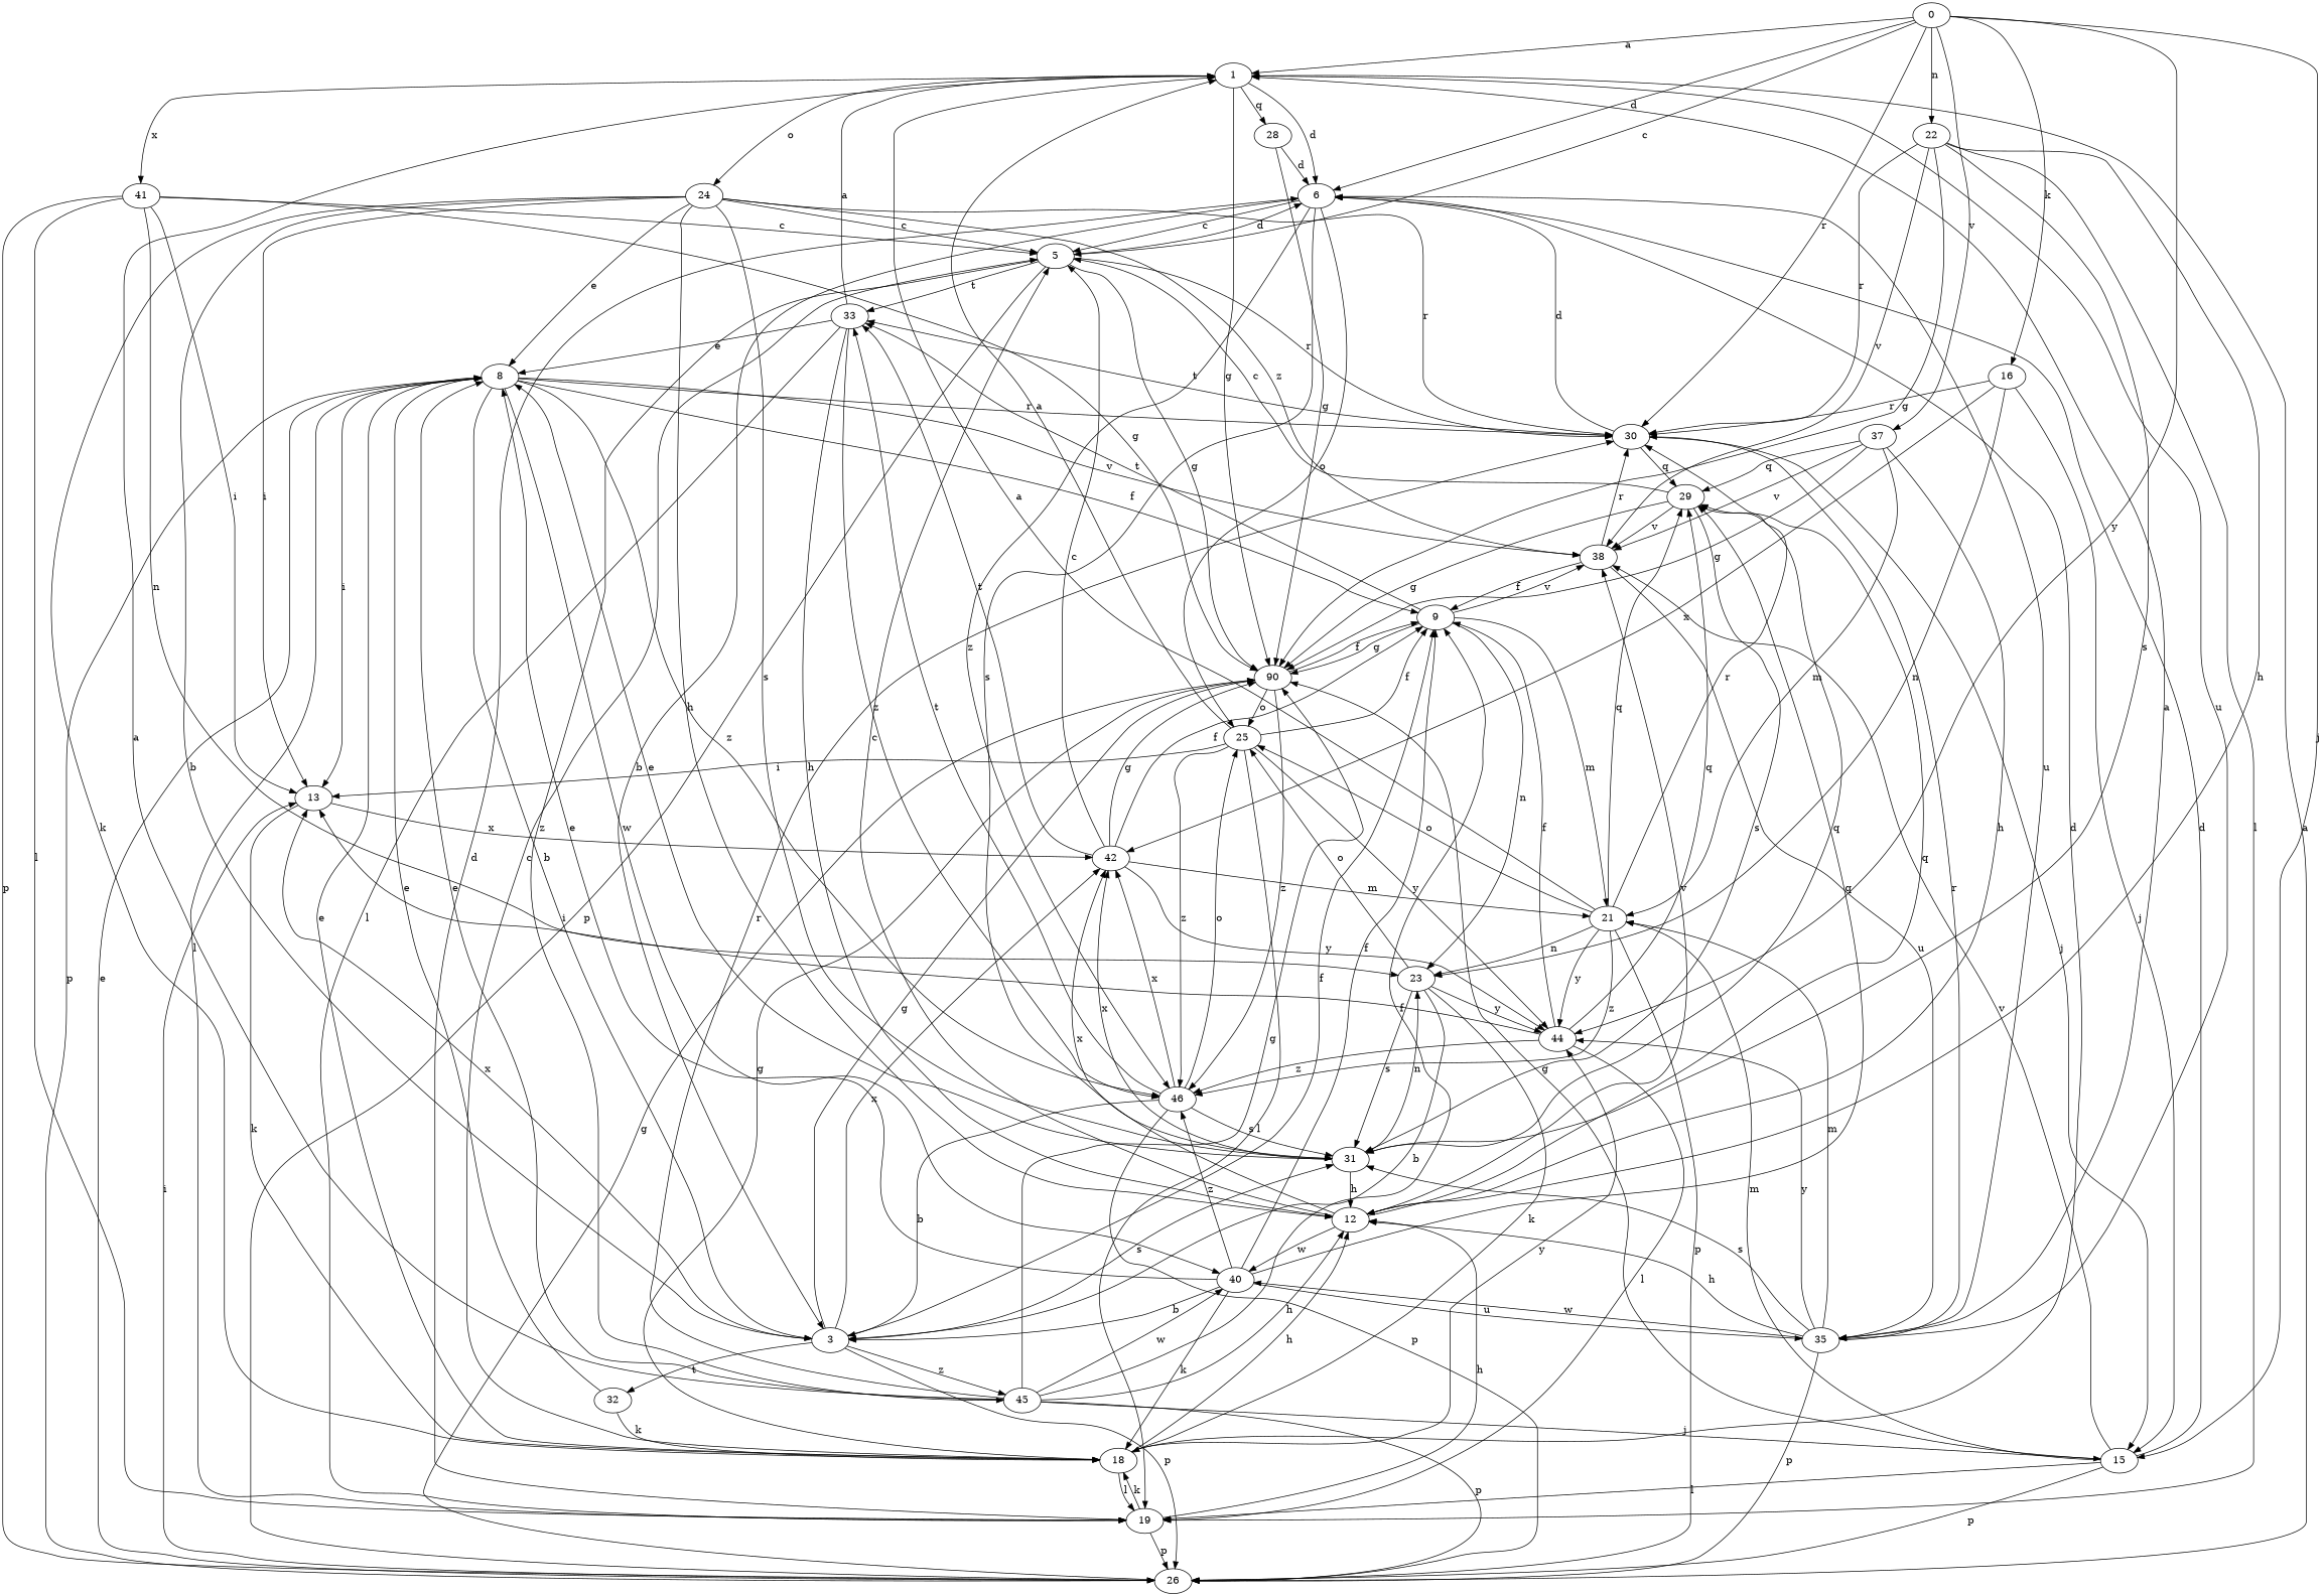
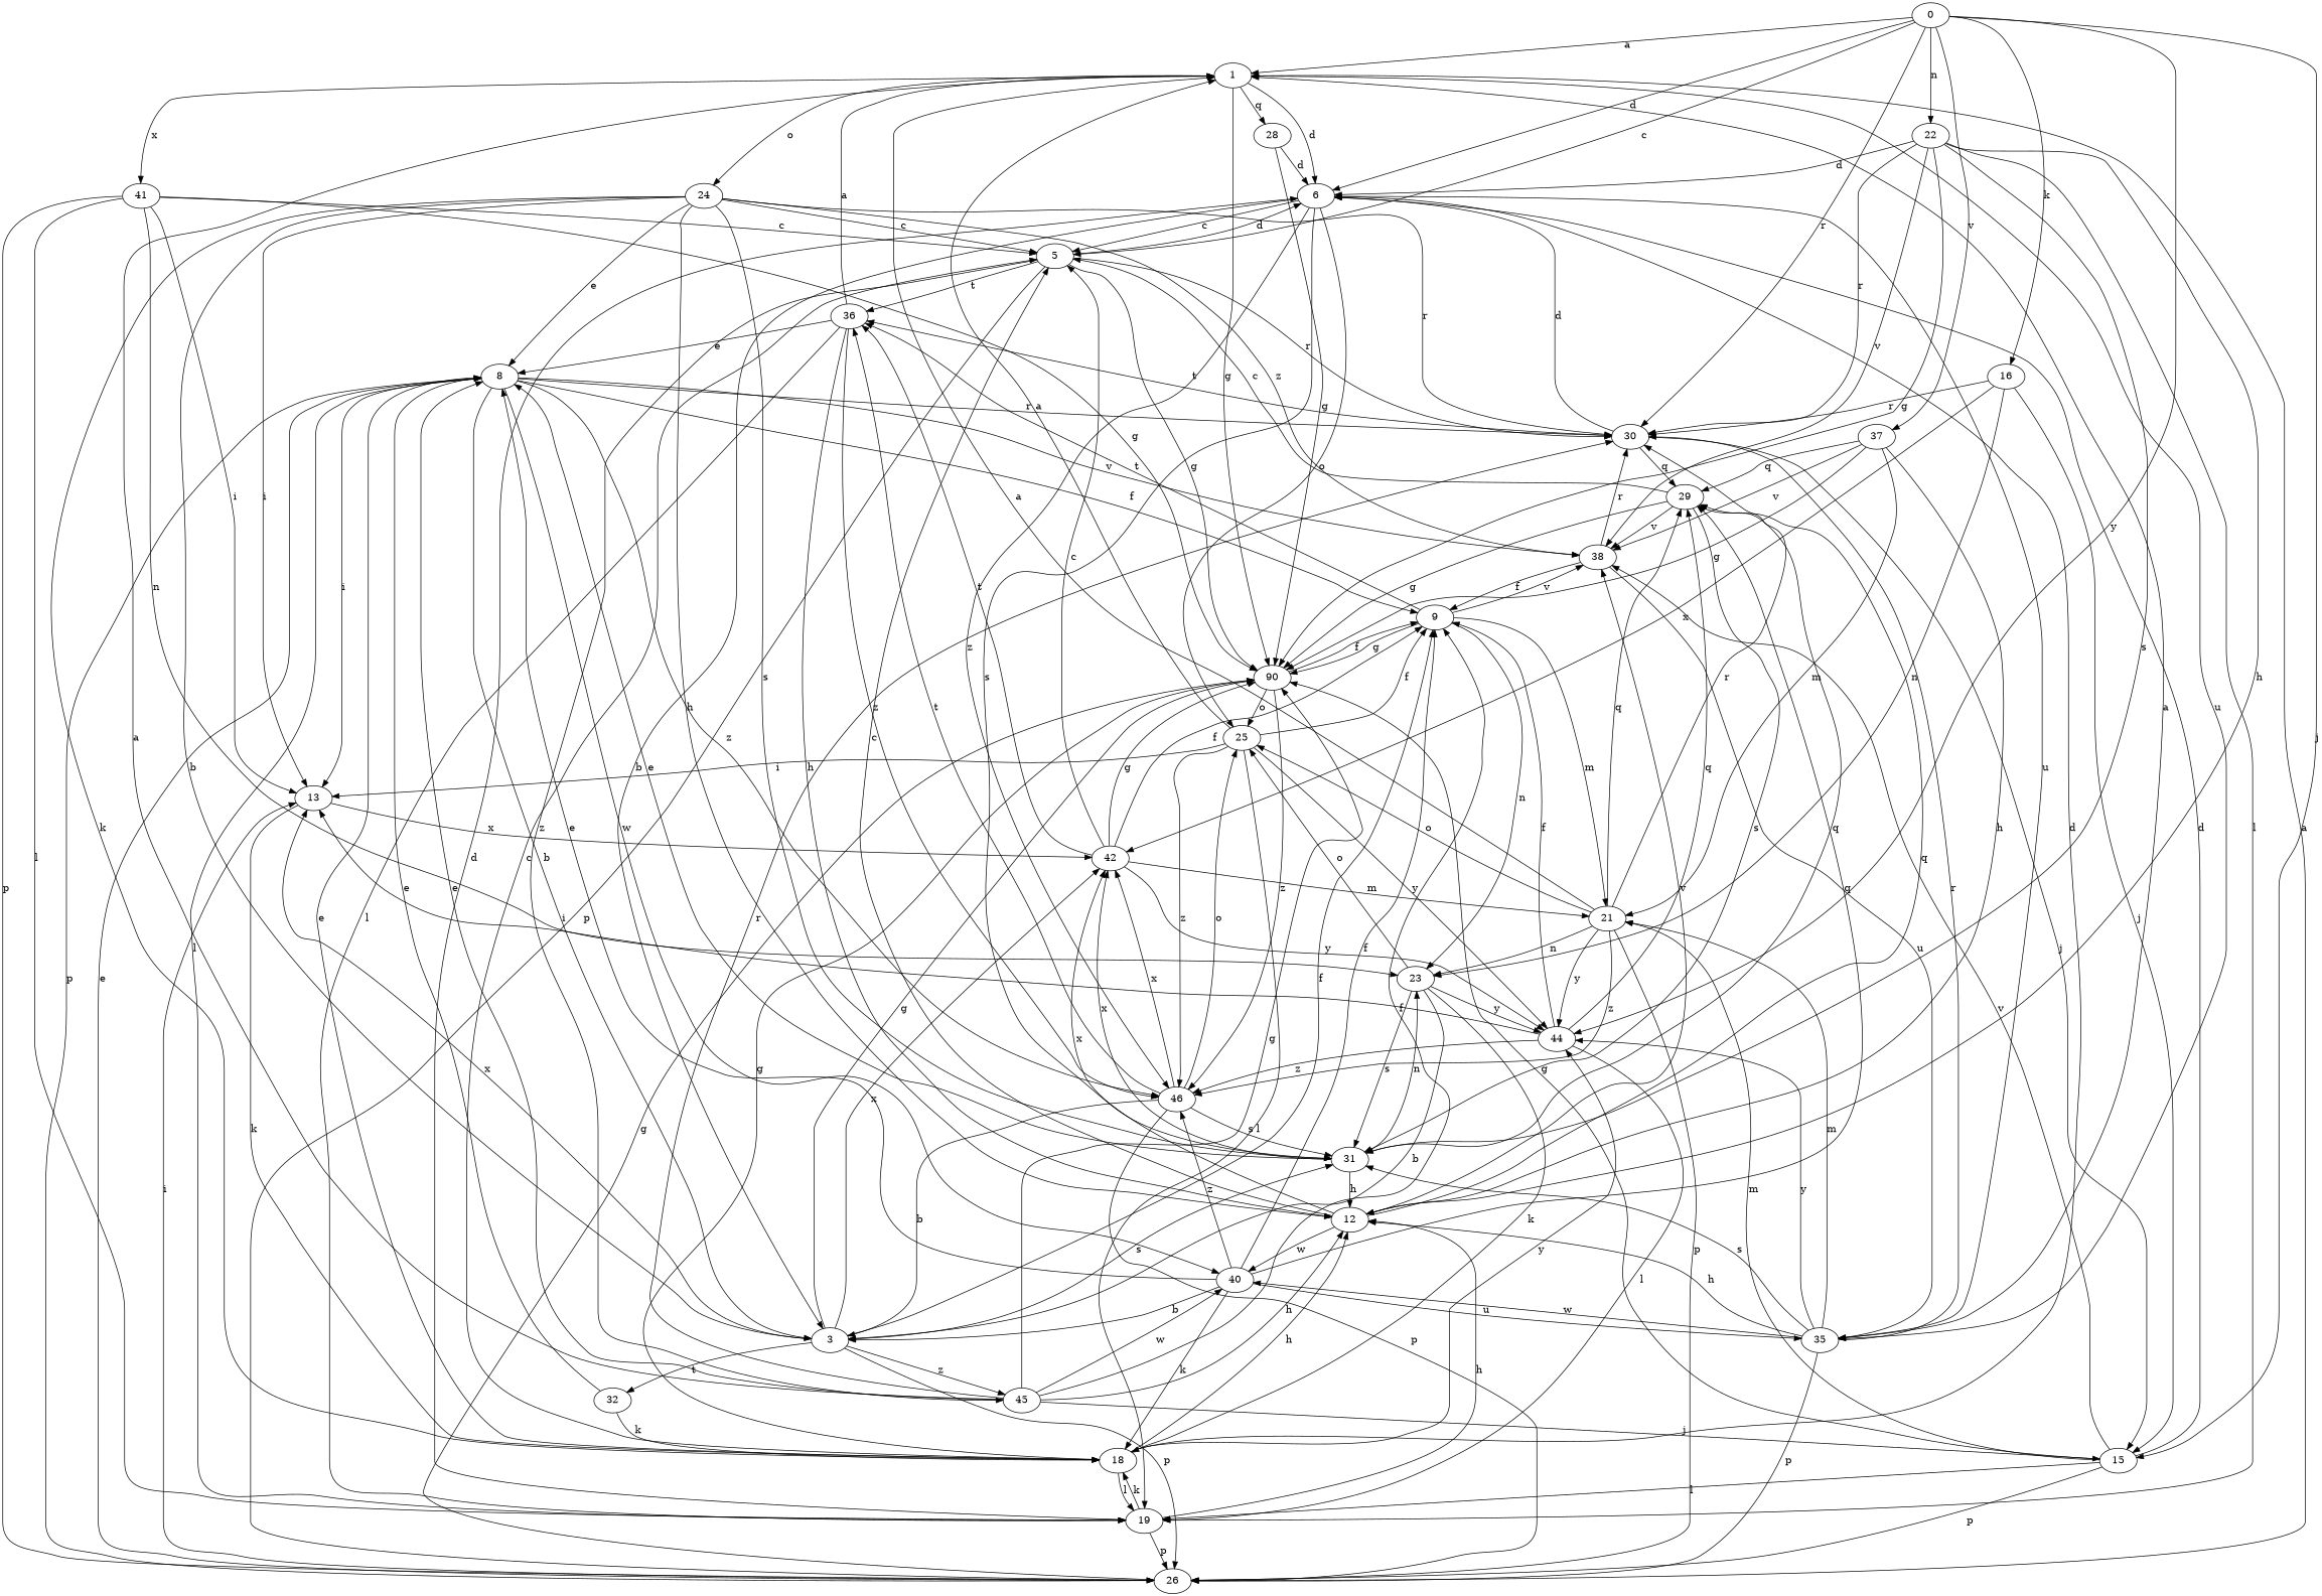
  strict digraph {
    0
    1
    5
    6
    15
    16
    22
    30
    37
    44
    n11 [label=90]
    24
    28
    35
    41
    26
    45
-   33
+   33 [label=36]
    3
    31
    25
    46
    19
    38
    21
    42
    23
    12
    29
    9
    13
    8
    18
    40
    32
    0 -> 1 [label=a]
    0 -> 5 [label=c]
    0 -> 6 [label=d]
    0 -> 15 [label=j]
    0 -> 16 [label=k]
    0 -> 22 [label=n]
    0 -> 30 [label=r]
    0 -> 37 [label=v]
    0 -> 44 [label=y]
    1 -> 6 [label=d]
    1 -> n11 [label=g]
    1 -> 24 [label=o]
    1 -> 28 [label=q]
    1 -> 35 [label=u]
    1 -> 41 [label=x]
    5 -> 6 [label=d]
    5 -> 30 [label=r]
    5 -> n11 [label=g]
    5 -> 26 [label=p]
    5 -> 45 [label=z]
    5 -> 33 [label=t]
    6 -> 5 [label=c]
    6 -> 35 [label=u]
    6 -> 3 [label=b]
    6 -> 31 [label=s]
    6 -> 25 [label=o]
    6 -> 46 [label=z]
    15 -> 6 [label=d]
    15 -> n11 [label=g]
    15 -> 26 [label=p]
    15 -> 19 [label=l]
    15 -> 38 [label=v]
    15 -> 21 [label=m]
    16 -> 15 [label=j]
    16 -> 30 [label=r]
    16 -> 42 [label=x]
    16 -> 23 [label=n]
+   22 -> 6 [label=d]
    22 -> 30 [label=r]
    22 -> n11 [label=g]
    22 -> 31 [label=s]
    22 -> 19 [label=l]
    22 -> 38 [label=v]
    22 -> 12 [label=h]
    30 -> 6 [label=d]
    30 -> 15 [label=j]
    30 -> 33 [label=t]
    30 -> 29 [label=q]
    37 -> n11 [label=g]
    37 -> 38 [label=v]
    37 -> 21 [label=m]
    37 -> 12 [label=h]
    37 -> 29 [label=q]
    44 -> 46 [label=z]
    44 -> 19 [label=l]
    44 -> 29 [label=q]
    44 -> 9 [label=f]
    44 -> 13 [label=i]
    n11 -> 25 [label=o]
    n11 -> 46 [label=z]
    n11 -> 9 [label=f]
    24 -> 5 [label=c]
    24 -> 30 [label=r]
    24 -> 3 [label=b]
    24 -> 31 [label=s]
    24 -> 38 [label=z]
    24 -> 12 [label=h]
    24 -> 13 [label=i]
    24 -> 8 [label=e]
    24 -> 18 [label=k]
    28 -> 6 [label=d]
    28 -> n11 [label=g]
    35 -> 1 [label=a]
    35 -> 30 [label=r]
    35 -> 44 [label=y]
    35 -> 26 [label=p]
    35 -> 31 [label=s]
    35 -> 21 [label=m]
    35 -> 12 [label=h]
    35 -> 40 [label=w]
    41 -> 5 [label=c]
    41 -> n11 [label=g]
    41 -> 26 [label=p]
    41 -> 19 [label=l]
    41 -> 23 [label=n]
    41 -> 13 [label=i]
    26 -> 1 [label=a]
    26 -> n11 [label=g]
    26 -> 13 [label=i]
    26 -> 8 [label=e]
    45 -> 1 [label=a]
    45 -> 15 [label=j]
    45 -> 30 [label=r]
    45 -> n11 [label=g]
-   45 -> 26 [label=p]
    45 -> 12 [label=h]
    45 -> 9 [label=f]
    45 -> 8 [label=e]
    45 -> 40 [label=w]
    33 -> 1 [label=a]
    33 -> 46 [label=z]
    33 -> 19 [label=l]
    33 -> 12 [label=h]
    33 -> 8 [label=e]
    3 -> n11 [label=g]
    3 -> 26 [label=p]
    3 -> 45 [label=z]
    3 -> 31 [label=s]
    3 -> 42 [label=x]
    3 -> 9 [label=f]
    3 -> 13 [label=x]
    3 -> 32 [label=t]
    31 -> 42 [label=x]
    31 -> 23 [label=n]
    31 -> 12 [label=h]
    31 -> 29 [label=q]
    31 -> 8 [label=e]
    25 -> 1 [label=a]
    25 -> 44 [label=y]
    25 -> 46 [label=z]
    25 -> 19 [label=l]
    25 -> 9 [label=f]
    25 -> 13 [label=i]
    46 -> 26 [label=p]
    46 -> 33 [label=t]
    46 -> 3 [label=b]
    46 -> 31 [label=s]
    46 -> 25 [label=o]
    46 -> 42 [label=x]
    19 -> 6 [label=d]
    19 -> 26 [label=p]
    19 -> 12 [label=h]
    19 -> 18 [label=k]
    38 -> 30 [label=r]
    38 -> 35 [label=u]
    38 -> 9 [label=f]
    21 -> 1 [label=a]
    21 -> 30 [label=r]
    21 -> 44 [label=y]
    21 -> 26 [label=p]
    21 -> 25 [label=o]
    21 -> 46 [label=z]
    21 -> 23 [label=n]
    21 -> 29 [label=q]
    42 -> 5 [label=c]
    42 -> 44 [label=y]
    42 -> n11 [label=g]
    42 -> 33 [label=t]
    42 -> 21 [label=m]
    42 -> 9 [label=f]
    23 -> 44 [label=y]
    23 -> 3 [label=b]
    23 -> 31 [label=s]
    23 -> 25 [label=o]
    23 -> 18 [label=k]
    12 -> 5 [label=c]
    12 -> 38 [label=v]
    12 -> 42 [label=x]
    12 -> 29 [label=q]
    12 -> 40 [label=w]
    29 -> 5 [label=c]
    29 -> n11 [label=g]
    29 -> 31 [label=s]
    29 -> 38 [label=v]
    9 -> n11 [label=g]
    9 -> 33 [label=t]
    9 -> 38 [label=v]
    9 -> 21 [label=m]
    9 -> 23 [label=n]
    13 -> 42 [label=x]
    13 -> 18 [label=k]
    8 -> 30 [label=r]
    8 -> 26 [label=p]
    8 -> 3 [label=b]
    8 -> 46 [label=z]
    8 -> 19 [label=l]
    8 -> 38 [label=v]
    8 -> 9 [label=f]
    8 -> 13 [label=i]
    8 -> 40 [label=w]
    18 -> 5 [label=c]
    18 -> 6 [label=d]
    18 -> 44 [label=y]
    18 -> n11 [label=g]
    18 -> 19 [label=l]
    18 -> 12 [label=h]
    18 -> 8 [label=e]
    40 -> 35 [label=u]
    40 -> 3 [label=b]
    40 -> 46 [label=z]
    40 -> 29 [label=q]
    40 -> 9 [label=f]
    40 -> 8 [label=e]
    40 -> 18 [label=k]
    32 -> 8 [label=e]
    32 -> 18 [label=k]
  }
